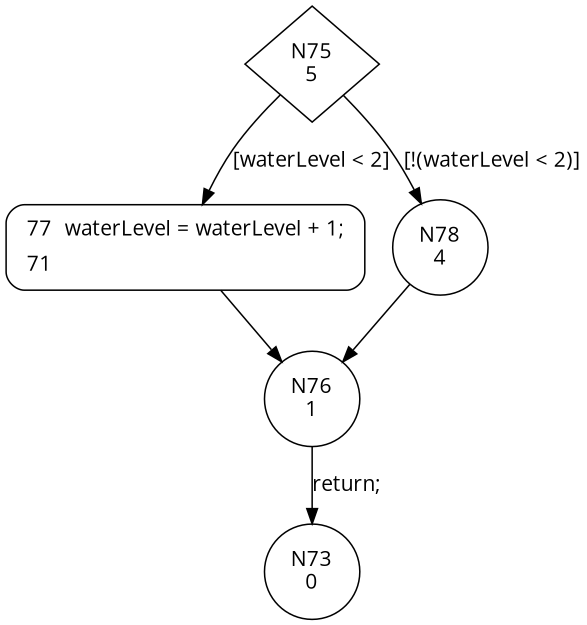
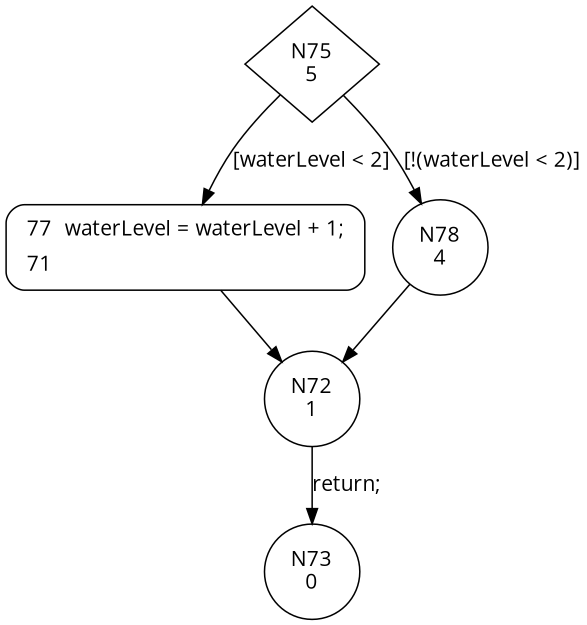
  digraph {
    fontname="Open Sans"
    node [fontname="Open Sans" shape=circle]
    edge [fontname="Open Sans"]
    n1 [label="N75\n5" shape=diamond]
    n2 [fillcolor=white label=<<table border="0" cellborder="0" cellpadding="3" bgcolor="white"><tr><td align="right">77</td><td align="left">waterLevel = waterLevel + 1;</td></tr><tr><td align="right">71</td><td align="left"></td></tr></table>> penwidth=1 shape=Mrecord style="filled,bold"]
    n3 [label="N78\n4"]
-   n4 [label="N76\n1"]
+   n4 [label="N72\n1"]
    n5 [label="N73\n0"]
    n1 -> n2 [label="[waterLevel < 2]"]
    n1 -> n3 [label="[!(waterLevel < 2)]"]
    n2 -> n4
    n3 -> n4
    n4 -> n5 [label="return;"]
  }
